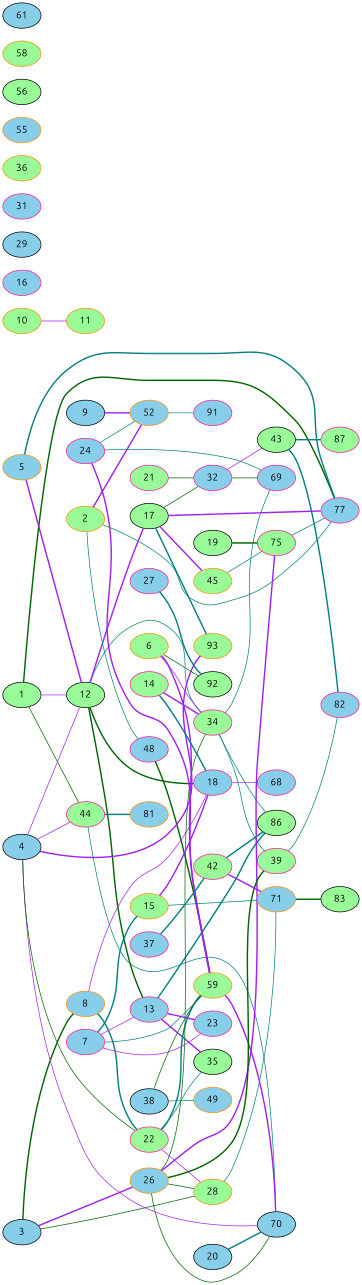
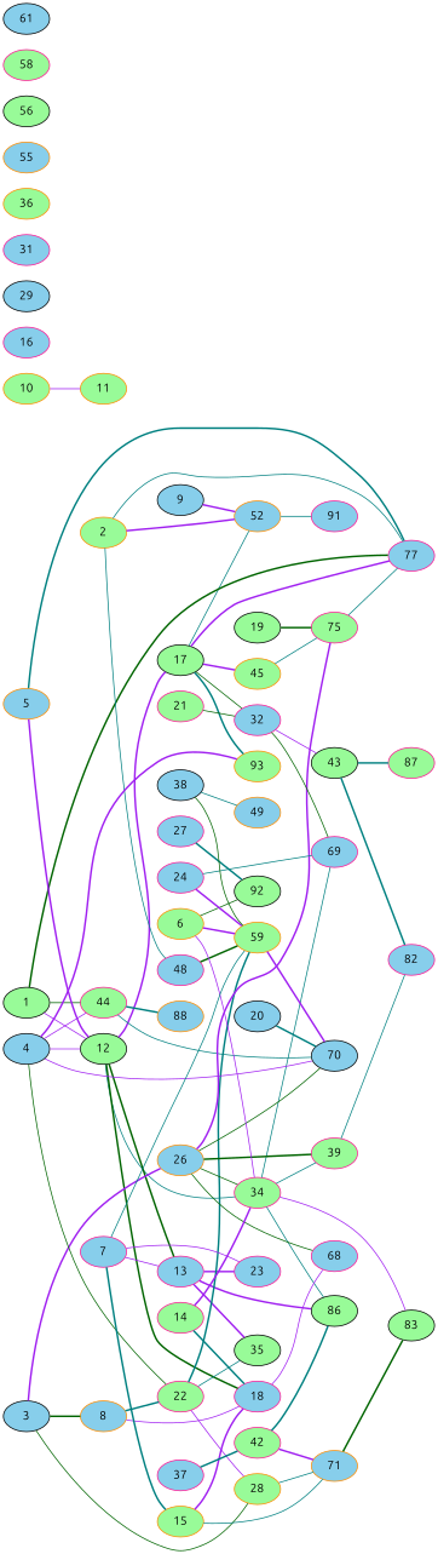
  graph {
    fontname=Ubuntu
    rankdir=LR
    node [color=deeppink fillcolor=skyblue fontname=Ubuntu style=filled]
    edge [color=teal fontname=Ubuntu style=solid]
    12 [color=black fillcolor=palegreen super="+33"]
    34 [fillcolor=palegreen super="+40"]
    13 [super="+41"]
    18 [super="+54"]
    17 [color=black fillcolor=palegreen super="+63"]
    1 [color=black fillcolor=palegreen]
    44 [fillcolor=palegreen super="+53"]
    77
    70 [color=black super="+88"]
-   81 [color=darkorange]
+   81 [color=darkorange label=88]
    2 [color=darkorange fillcolor=palegreen super="+76"]
    48
    52 [color=darkorange super="+84"]
    59 [color=darkorange fillcolor=palegreen super="+60"]
    91
    8 [color=darkorange super="+46"]
    22 [fillcolor=palegreen super="+85"]
    3 [color=black]
    26 [color=darkorange super="+67"]
    28 [color=darkorange fillcolor=palegreen super="+64"]
    68
    75 [fillcolor=palegreen super="+79"]
    39 [fillcolor=palegreen]
    71 [color=darkorange]
    4 [color=black super="+62"]
    93 [color=darkorange fillcolor=palegreen]
    35 [color=black fillcolor=palegreen]
    5 [color=darkorange]
    6 [color=darkorange fillcolor=palegreen super="+66"]
    92 [color=black fillcolor=palegreen]
    14 [fillcolor=palegreen super="+25"]
    86 [color=black fillcolor=palegreen]
    69 [super="+90"]
    83 [color=black fillcolor=palegreen]
    7 [super="+47"]
    15 [color=darkorange fillcolor=palegreen super="+51"]
    23
    9 [color=black]
    11 [color=darkorange fillcolor=palegreen super="+72"]
    10 [color=darkorange fillcolor=palegreen]
    32 [super="+57"]
    45 [color=darkorange fillcolor=palegreen]
    16
    43 [color=black fillcolor=palegreen]
    19 [color=black fillcolor=palegreen]
    20 [color=black]
    21 [fillcolor=palegreen super="+65"]
    24 [super="+50"]
    82 [super="+89"]
    27 [super="+73"]
    29 [color=black]
    42 [fillcolor=palegreen super="+78"]
    31
    87 [fillcolor=palegreen]
    36 [color=darkorange fillcolor=palegreen]
    37
    49 [color=darkorange super="+74"]
    38 [color=black]
    55 [color=darkorange]
    56 [color=black fillcolor=palegreen]
-   58 [color=darkorange fillcolor=palegreen]
+   58 [fillcolor=palegreen]
    61 [color=black]
    12 -- 34
    12 -- 13 [color=darkgreen style=bold]
    12 -- 18 [color=darkgreen style=bold]
    12 -- 17 [color=purple style=bold]
    34 -- 39
    34 -- 86
    34 -- 69
+   34 -- 83 [color=purple]
    13 -- 35 [color=purple style=bold]
-   13 -- 86 [style=bold]
+   13 -- 86 [color=purple style=bold]
    13 -- 23 [color=purple style=bold]
    18 -- 68 [color=purple]
    17 -- 77 [color=purple style=bold]
    17 -- 93 [style=bold]
    17 -- 32 [color=darkgreen]
    17 -- 45 [color=purple style=bold]
    1 -- 12 [color=purple]
    1 -- 44 [color=darkgreen]
    1 -- 77 [color=darkgreen style=bold]
    44 -- 70
    44 -- 81 [style=bold]
    2 -- 77
    2 -- 48
    2 -- 52 [color=purple style=bold weight=2]
    48 -- 59 [color=darkgreen style=bold]
    52 -- 91
    59 -- 70 [color=purple style=bold]
    8 -- 18 [color=purple]
    8 -- 22 [style=bold]
    22 -- 59 [style=bold]
    22 -- 28 [color=purple]
    22 -- 35
    3 -- 8 [color=darkgreen style=bold]
    3 -- 26 [color=purple style=bold]
    3 -- 28 [color=darkgreen]
    26 -- 34 [color=darkgreen]
    26 -- 70 [color=darkgreen]
-   26 -- 28 [color=darkgreen]
+   26 -- 68 [color=darkgreen]
    26 -- 75 [color=purple style=bold]
    26 -- 39 [color=darkgreen style=bold]
    28 -- 71
    75 -- 77
    39 -- 82
    71 -- 83 [color=darkgreen style=bold]
    4 -- 12 [color=purple]
    4 -- 44 [color=purple]
    4 -- 70 [color=purple]
    4 -- 22 [color=darkgreen]
    4 -- 93 [color=purple style=bold]
    5 -- 12 [color=purple style=bold]
    5 -- 77 [style=bold]
    6 -- 34 [color=purple]
    6 -- 59 [color=purple style=bold]
    6 -- 92 [color=darkgreen]
    14 -- 34 [color=purple style=bold]
    14 -- 18 [style=bold]
    7 -- 13 [color=purple]
    7 -- 59
    7 -- 15 [style=bold]
    7 -- 23 [color=purple]
    15 -- 18 [color=purple style=bold]
    15 -- 71
    9 -- 52 [color=purple style=bold]
    10 -- 11 [color=purple]
    32 -- 69 [color=darkgreen]
    32 -- 43 [color=purple]
    45 -- 75
    43 -- 82 [style=bold]
    43 -- 87 [style=bold]
    19 -- 75 [color=darkgreen style=bold weight=2]
    20 -- 70 [style=bold]
    21 -- 32 [color=darkgreen]
-   24 -- 52
+   17 -- 52
    24 -- 59 [color=purple style=bold]
    24 -- 69
    27 -- 92 [style=bold]
    42 -- 71 [color=purple style=bold]
    42 -- 86 [style=bold]
    37 -- 42 [style=bold]
    38 -- 59 [color=darkgreen]
    38 -- 49
  }
